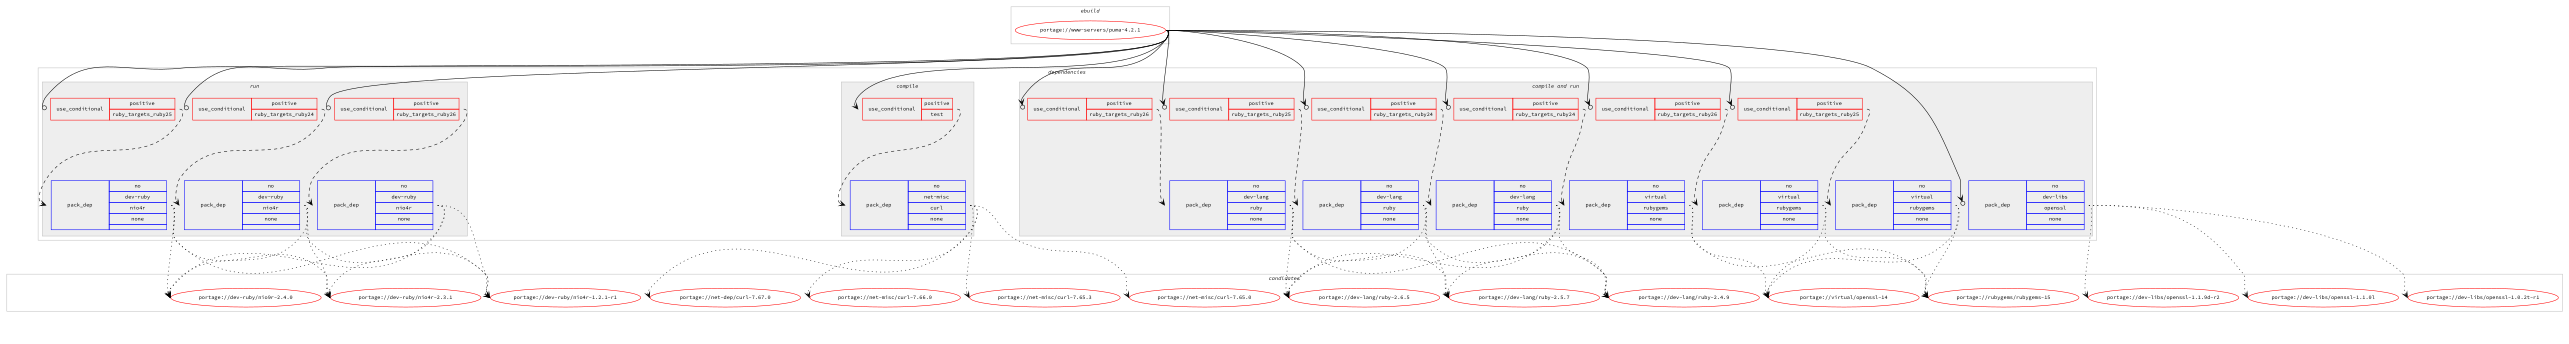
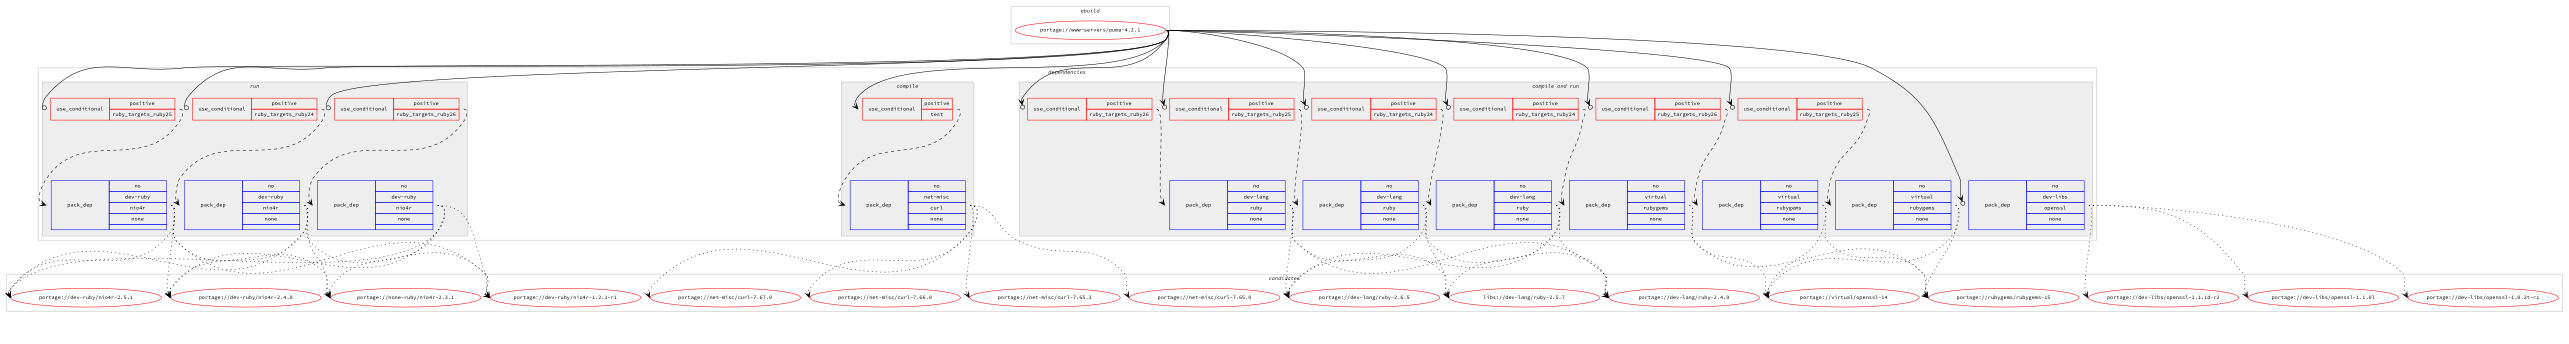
  digraph {
    compound=true
    concentrate=true
    fontname="Source Code Pro"
    fontsize=10
    newrank=true
    rankdir=TB
    ranksep=1.5
    node [color=red fontname="Source Code Pro" fontsize=10 shape=none]
    edge [arrowhead=vee fontname="Source Code Pro" headport=w style=dotted tailport=e weight=100]
    n1 [label="portage://www-servers/puma-4.2.1" width=4 shape=""]
    n2 [color=blue label=<<TABLE BORDER="0" CELLBORDER="1" CELLSPACING="0" CELLPADDING="4" WIDTH="220"><TR><TD ROWSPAN="6" CELLPADDING="30">pack_dep</TD></TR><TR><TD WIDTH="110">no</TD></TR><TR><TD>net-misc</TD></TR><TR><TD>curl</TD></TR><TR><TD>none</TD></TR><TR><TD></TD></TR></TABLE>>]
    n3 [label=<<TABLE BORDER="0" CELLBORDER="1" CELLSPACING="0" CELLPADDING="4"><TR><TD ROWSPAN="3" CELLPADDING="10">use_conditional</TD></TR><TR><TD>positive</TD></TR><TR><TD>test</TD></TR></TABLE>>]
    n4 [color=blue label=<<TABLE BORDER="0" CELLBORDER="1" CELLSPACING="0" CELLPADDING="4" WIDTH="220"><TR><TD ROWSPAN="6" CELLPADDING="30">pack_dep</TD></TR><TR><TD WIDTH="110">no</TD></TR><TR><TD>dev-lang</TD></TR><TR><TD>ruby</TD></TR><TR><TD>none</TD></TR><TR><TD></TD></TR></TABLE>>]
    n5 [label=<<TABLE BORDER="0" CELLBORDER="1" CELLSPACING="0" CELLPADDING="4"><TR><TD ROWSPAN="3" CELLPADDING="10">use_conditional</TD></TR><TR><TD>positive</TD></TR><TR><TD>ruby_targets_ruby24</TD></TR></TABLE>>]
    n6 [color=blue label=<<TABLE BORDER="0" CELLBORDER="1" CELLSPACING="0" CELLPADDING="4" WIDTH="220"><TR><TD ROWSPAN="6" CELLPADDING="30">pack_dep</TD></TR><TR><TD WIDTH="110">no</TD></TR><TR><TD>virtual</TD></TR><TR><TD>rubygems</TD></TR><TR><TD>none</TD></TR><TR><TD></TD></TR></TABLE>>]
    n7 [label=<<TABLE BORDER="0" CELLBORDER="1" CELLSPACING="0" CELLPADDING="4"><TR><TD ROWSPAN="3" CELLPADDING="10">use_conditional</TD></TR><TR><TD>positive</TD></TR><TR><TD>ruby_targets_ruby24</TD></TR></TABLE>>]
    n8 [color=blue label=<<TABLE BORDER="0" CELLBORDER="1" CELLSPACING="0" CELLPADDING="4" WIDTH="220"><TR><TD ROWSPAN="6" CELLPADDING="30">pack_dep</TD></TR><TR><TD WIDTH="110">no</TD></TR><TR><TD>dev-lang</TD></TR><TR><TD>ruby</TD></TR><TR><TD>none</TD></TR><TR><TD></TD></TR></TABLE>>]
    n9 [label=<<TABLE BORDER="0" CELLBORDER="1" CELLSPACING="0" CELLPADDING="4"><TR><TD ROWSPAN="3" CELLPADDING="10">use_conditional</TD></TR><TR><TD>positive</TD></TR><TR><TD>ruby_targets_ruby25</TD></TR></TABLE>>]
    n10 [color=blue label=<<TABLE BORDER="0" CELLBORDER="1" CELLSPACING="0" CELLPADDING="4" WIDTH="220"><TR><TD ROWSPAN="6" CELLPADDING="30">pack_dep</TD></TR><TR><TD WIDTH="110">no</TD></TR><TR><TD>virtual</TD></TR><TR><TD>rubygems</TD></TR><TR><TD>none</TD></TR><TR><TD></TD></TR></TABLE>>]
    n11 [label=<<TABLE BORDER="0" CELLBORDER="1" CELLSPACING="0" CELLPADDING="4"><TR><TD ROWSPAN="3" CELLPADDING="10">use_conditional</TD></TR><TR><TD>positive</TD></TR><TR><TD>ruby_targets_ruby25</TD></TR></TABLE>>]
    n12 [color=blue label=<<TABLE BORDER="0" CELLBORDER="1" CELLSPACING="0" CELLPADDING="4" WIDTH="220"><TR><TD ROWSPAN="6" CELLPADDING="30">pack_dep</TD></TR><TR><TD WIDTH="110">no</TD></TR><TR><TD>dev-lang</TD></TR><TR><TD>ruby</TD></TR><TR><TD>none</TD></TR><TR><TD></TD></TR></TABLE>>]
    n13 [label=<<TABLE BORDER="0" CELLBORDER="1" CELLSPACING="0" CELLPADDING="4"><TR><TD ROWSPAN="3" CELLPADDING="10">use_conditional</TD></TR><TR><TD>positive</TD></TR><TR><TD>ruby_targets_ruby26</TD></TR></TABLE>>]
    n14 [color=blue label=<<TABLE BORDER="0" CELLBORDER="1" CELLSPACING="0" CELLPADDING="4" WIDTH="220"><TR><TD ROWSPAN="6" CELLPADDING="30">pack_dep</TD></TR><TR><TD WIDTH="110">no</TD></TR><TR><TD>virtual</TD></TR><TR><TD>rubygems</TD></TR><TR><TD>none</TD></TR><TR><TD></TD></TR></TABLE>>]
    n15 [label=<<TABLE BORDER="0" CELLBORDER="1" CELLSPACING="0" CELLPADDING="4"><TR><TD ROWSPAN="3" CELLPADDING="10">use_conditional</TD></TR><TR><TD>positive</TD></TR><TR><TD>ruby_targets_ruby26</TD></TR></TABLE>>]
    n16 [color=blue label=<<TABLE BORDER="0" CELLBORDER="1" CELLSPACING="0" CELLPADDING="4" WIDTH="220"><TR><TD ROWSPAN="6" CELLPADDING="30">pack_dep</TD></TR><TR><TD WIDTH="110">no</TD></TR><TR><TD>dev-libs</TD></TR><TR><TD>openssl</TD></TR><TR><TD>none</TD></TR><TR><TD></TD></TR></TABLE>>]
    n17 [color=blue label=<<TABLE BORDER="0" CELLBORDER="1" CELLSPACING="0" CELLPADDING="4" WIDTH="220"><TR><TD ROWSPAN="6" CELLPADDING="30">pack_dep</TD></TR><TR><TD WIDTH="110">no</TD></TR><TR><TD>dev-ruby</TD></TR><TR><TD>nio4r</TD></TR><TR><TD>none</TD></TR><TR><TD></TD></TR></TABLE>>]
    n18 [label=<<TABLE BORDER="0" CELLBORDER="1" CELLSPACING="0" CELLPADDING="4"><TR><TD ROWSPAN="3" CELLPADDING="10">use_conditional</TD></TR><TR><TD>positive</TD></TR><TR><TD>ruby_targets_ruby24</TD></TR></TABLE>>]
    n19 [color=blue label=<<TABLE BORDER="0" CELLBORDER="1" CELLSPACING="0" CELLPADDING="4" WIDTH="220"><TR><TD ROWSPAN="6" CELLPADDING="30">pack_dep</TD></TR><TR><TD WIDTH="110">no</TD></TR><TR><TD>dev-ruby</TD></TR><TR><TD>nio4r</TD></TR><TR><TD>none</TD></TR><TR><TD></TD></TR></TABLE>>]
    n20 [label=<<TABLE BORDER="0" CELLBORDER="1" CELLSPACING="0" CELLPADDING="4"><TR><TD ROWSPAN="3" CELLPADDING="10">use_conditional</TD></TR><TR><TD>positive</TD></TR><TR><TD>ruby_targets_ruby25</TD></TR></TABLE>>]
    n21 [color=blue label=<<TABLE BORDER="0" CELLBORDER="1" CELLSPACING="0" CELLPADDING="4" WIDTH="220"><TR><TD ROWSPAN="6" CELLPADDING="30">pack_dep</TD></TR><TR><TD WIDTH="110">no</TD></TR><TR><TD>dev-ruby</TD></TR><TR><TD>nio4r</TD></TR><TR><TD>none</TD></TR><TR><TD></TD></TR></TABLE>>]
    n22 [label=<<TABLE BORDER="0" CELLBORDER="1" CELLSPACING="0" CELLPADDING="4"><TR><TD ROWSPAN="3" CELLPADDING="10">use_conditional</TD></TR><TR><TD>positive</TD></TR><TR><TD>ruby_targets_ruby26</TD></TR></TABLE>>]
    n23 [label="portage://net-misc/curl-7.65.0" width=4 shape=""]
    n24 [label="portage://net-misc/curl-7.65.3" width=4 shape=""]
    n25 [label="portage://net-misc/curl-7.66.0" width=4 shape=""]
-   n26 [label="portage://net-dep/curl-7.67.0" width=4 shape=""]
+   n26 [label="portage://net-misc/curl-7.67.0" width=4 shape=""]
    n27 [label="portage://dev-lang/ruby-2.4.9" width=4 shape=""]
-   n28 [label="portage://dev-lang/ruby-2.5.7" width=4 shape=""]
+   n28 [label="libs://dev-lang/ruby-2.5.7" width=4 shape=""]
    n29 [label="portage://dev-lang/ruby-2.6.5" width=4 shape=""]
    n30 [label="portage://virtual/openssl-14" width=4 shape=""]
    n31 [label="portage://rubygems/rubygems-15" width=4 shape=""]
    n32 [label="portage://dev-libs/openssl-1.0.2t-r1" width=4 shape=""]
    n33 [label="portage://dev-libs/openssl-1.1.0l" width=4 shape=""]
-   n34 [label="portage://dev-libs/openssl-1.1.9d-r2" width=4 shape=""]
+   n34 [label="portage://dev-libs/openssl-1.1.1d-r2" width=4 shape=""]
    n35 [label="portage://dev-ruby/nio4r-1.2.1-r1" width=4 shape=""]
-   n36 [label="portage://dev-ruby/nio4r-2.3.1" width=4 shape=""]
-   n37 [label="portage://dev-ruby/nio9r-2.4.0" width=4 shape=""]
+   n36 [label="portage://none-ruby/nio4r-2.3.1" width=4 shape=""]
+   n37 [label="portage://dev-ruby/nio4r-2.4.0" width=4 shape=""]
+   n38 [label="portage://dev-ruby/nio4r-2.5.1" width=4 shape=""]
    subgraph cluster_1 {
      color=gray
      label=<<i>ebuild</i>>
      rank=same
      n1
    }
    subgraph cluster_2 {
      color=gray
      label=<<i>dependencies</i>>
      subgraph cluster_3 {
        color=gray
        fillcolor="#eeeeee"
        label=<<i>compile</i>>
        style=filled
        subgraph sub_4 {
          color=gray
          fillcolor="#eeeeee"
          label=<<i>compile</i>>
          style=filled
          n3
          subgraph sub_5 {
            color=gray
            fillcolor="#eeeeee"
            label=<<i>compile</i>>
            style=filled
            n2
          }
        }
      }
      subgraph cluster_6 {
        color=gray
        fillcolor="#eeeeee"
        label=<<i>compile and run</i>>
        style=filled
        subgraph sub_7 {
          color=gray
          fillcolor="#eeeeee"
          label=<<i>compile and run</i>>
          style=filled
          n5
          subgraph sub_8 {
            color=gray
            fillcolor="#eeeeee"
            label=<<i>compile and run</i>>
            style=filled
            n4
          }
        }
        subgraph sub_9 {
          color=gray
          fillcolor="#eeeeee"
          label=<<i>compile and run</i>>
          style=filled
          n7
          subgraph sub_10 {
            color=gray
            fillcolor="#eeeeee"
            label=<<i>compile and run</i>>
            style=filled
            n6
          }
        }
        subgraph sub_11 {
          color=gray
          fillcolor="#eeeeee"
          label=<<i>compile and run</i>>
          style=filled
          n9
          subgraph sub_12 {
            color=gray
            fillcolor="#eeeeee"
            label=<<i>compile and run</i>>
            style=filled
            n8
          }
        }
        subgraph sub_13 {
          color=gray
          fillcolor="#eeeeee"
          label=<<i>compile and run</i>>
          style=filled
          n11
          subgraph sub_14 {
            color=gray
            fillcolor="#eeeeee"
            label=<<i>compile and run</i>>
            style=filled
            n10
          }
        }
        subgraph sub_15 {
          color=gray
          fillcolor="#eeeeee"
          label=<<i>compile and run</i>>
          style=filled
          n13
          subgraph sub_16 {
            color=gray
            fillcolor="#eeeeee"
            label=<<i>compile and run</i>>
            style=filled
            n12
          }
        }
        subgraph sub_17 {
          color=gray
          fillcolor="#eeeeee"
          label=<<i>compile and run</i>>
          style=filled
          n15
          subgraph sub_18 {
            color=gray
            fillcolor="#eeeeee"
            label=<<i>compile and run</i>>
            style=filled
            n14
          }
        }
        subgraph sub_19 {
          color=gray
          fillcolor="#eeeeee"
          label=<<i>compile and run</i>>
          style=filled
          n16
        }
      }
      subgraph cluster_20 {
        color=gray
        fillcolor="#eeeeee"
        label=<<i>run</i>>
        style=filled
        subgraph sub_21 {
          color=gray
          fillcolor="#eeeeee"
          label=<<i>run</i>>
          style=filled
          n18
          subgraph sub_22 {
            color=gray
            fillcolor="#eeeeee"
            label=<<i>run</i>>
            style=filled
            n17
          }
        }
        subgraph sub_23 {
          color=gray
          fillcolor="#eeeeee"
          label=<<i>run</i>>
          style=filled
          n20
          subgraph sub_24 {
            color=gray
            fillcolor="#eeeeee"
            label=<<i>run</i>>
            style=filled
            n19
          }
        }
        subgraph sub_25 {
          color=gray
          fillcolor="#eeeeee"
          label=<<i>run</i>>
          style=filled
          n22
          subgraph sub_26 {
            color=gray
            fillcolor="#eeeeee"
            label=<<i>run</i>>
            style=filled
            n21
          }
        }
      }
    }
    subgraph cluster_27 {
      color=gray
      label=<<i>candidates</i>>
      rank=same
      subgraph sub_28 {
        color=black
        label=<<i>candidates</i>>
        nodesep=1
        rank=same
        n23
        n24
        n25
        n26
      }
      subgraph sub_29 {
        color=black
        label=<<i>candidates</i>>
        nodesep=1
        rank=same
        n27
        n28
        n29
      }
      subgraph sub_30 {
        color=black
        label=<<i>candidates</i>>
        nodesep=1
        rank=same
        n30
        n31
      }
      subgraph sub_31 {
        color=black
        label=<<i>candidates</i>>
        nodesep=1
        rank=same
        n32
        n33
        n34
      }
      subgraph sub_32 {
        color=black
        label=<<i>candidates</i>>
        nodesep=1
        rank=same
        n27
        n28
        n29
      }
      subgraph sub_33 {
        color=black
        label=<<i>candidates</i>>
        nodesep=1
        rank=same
        n30
        n31
      }
      subgraph sub_34 {
        color=black
        label=<<i>candidates</i>>
        nodesep=1
        rank=same
        n27
        n28
        n29
      }
      subgraph sub_35 {
        color=black
        label=<<i>candidates</i>>
        nodesep=1
        rank=same
        n30
        n31
      }
      subgraph sub_36 {
        color=black
        label=<<i>candidates</i>>
        nodesep=1
        rank=same
        n35
        n36
        n37
+       n38
      }
      subgraph sub_37 {
        color=black
        label=<<i>candidates</i>>
        nodesep=1
        rank=same
        n35
        n36
        n37
+       n38
      }
      subgraph sub_38 {
        color=black
        label=<<i>candidates</i>>
        nodesep=1
        rank=same
        n35
        n36
        n37
+       n38
      }
    }
    n1 -> n3 [style=solid weight=20]
    n1 -> n5 [arrowhead=odotvee style=solid weight=20]
    n1 -> n7 [arrowhead=odotvee style=solid weight=20]
    n1 -> n9 [arrowhead=odotvee style=solid weight=20]
    n1 -> n11 [arrowhead=odotvee style=solid weight=20]
    n1 -> n13 [arrowhead=odotvee style=solid weight=20]
    n1 -> n15 [arrowhead=odotvee style=solid weight=20]
    n1 -> n16 [arrowhead=odotvee style=solid weight=20]
    n1 -> n18 [arrowhead=odot style=solid weight=20]
    n1 -> n20 [arrowhead=odot style=solid weight=20]
    n1 -> n22 [arrowhead=odot style=solid weight=20]
    n2 -> n23
    n2 -> n24
    n2 -> n25
    n2 -> n26
    n3 -> n2 [style=dashed weight=20]
    n4 -> n27
    n4 -> n28
    n4 -> n29
    n5 -> n4 [style=dashed weight=20]
    n6 -> n30
    n6 -> n31
    n7 -> n6 [style=dashed weight=20]
    n8 -> n27
    n8 -> n28
    n8 -> n29
    n9 -> n8 [style=dashed weight=20]
    n10 -> n30
    n10 -> n31
    n11 -> n10 [style=dashed weight=20]
    n12 -> n27
    n12 -> n28
    n12 -> n29
    n13 -> n12 [style=dashed weight=20]
    n14 -> n30
    n14 -> n31
    n15 -> n14 [style=dashed weight=20]
    n16 -> n32
    n16 -> n33
    n16 -> n34
    n17 -> n35
    n17 -> n36
    n17 -> n37
+   n17 -> n38
    n18 -> n17 [style=dashed weight=20]
    n19 -> n35
    n19 -> n36
    n19 -> n37
+   n19 -> n38
    n20 -> n19 [style=dashed weight=20]
    n21 -> n35
    n21 -> n36
    n21 -> n37
+   n21 -> n38
    n22 -> n21 [style=dashed weight=20]
  }
